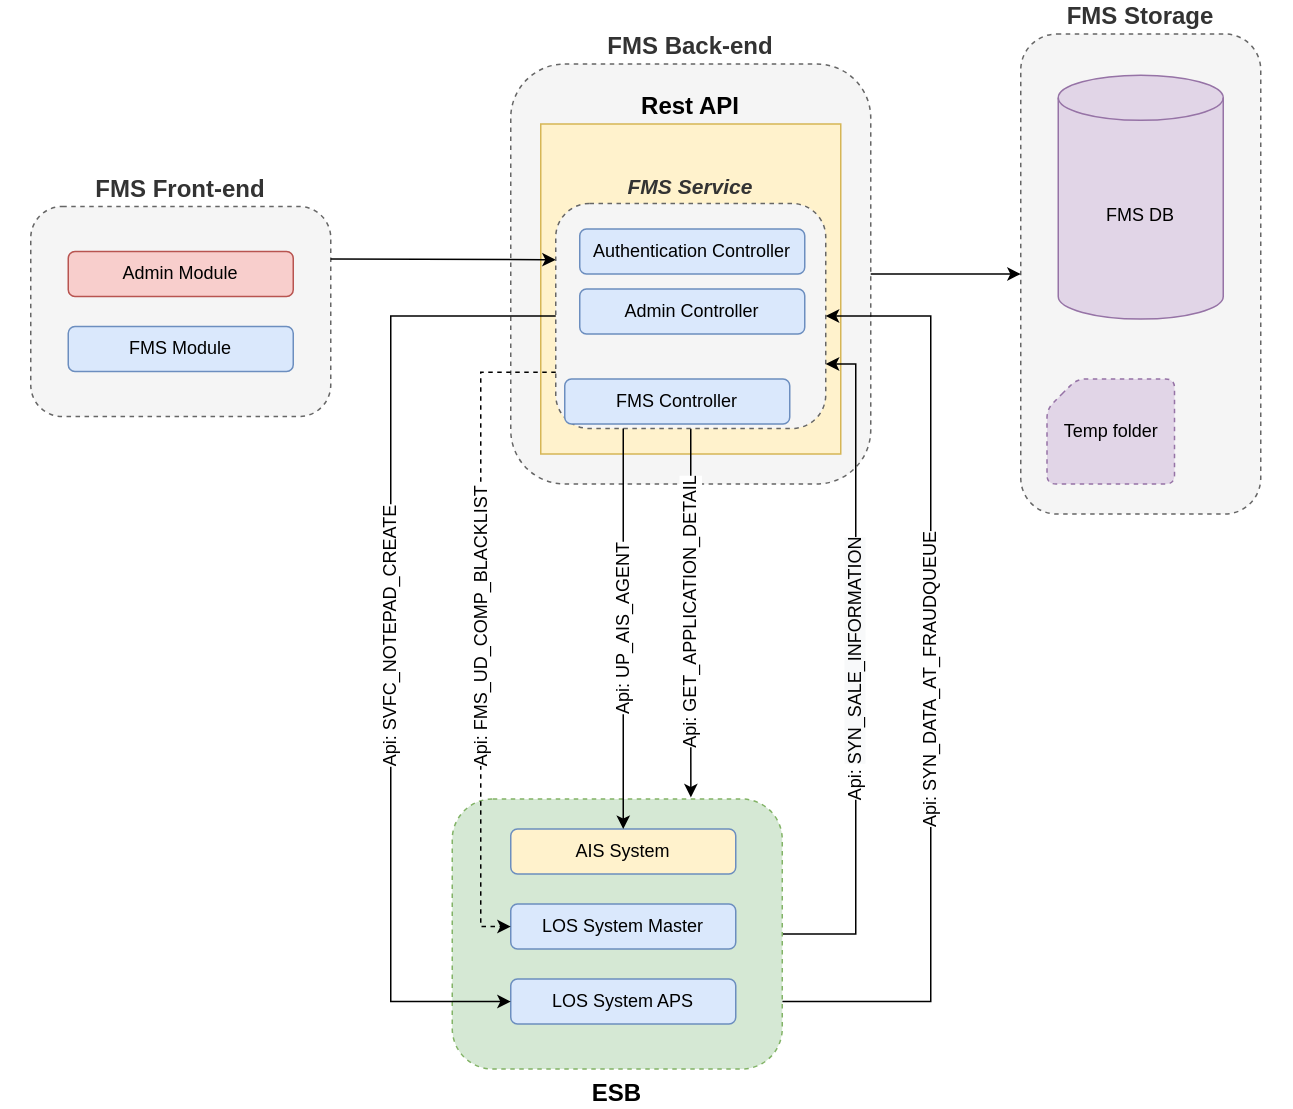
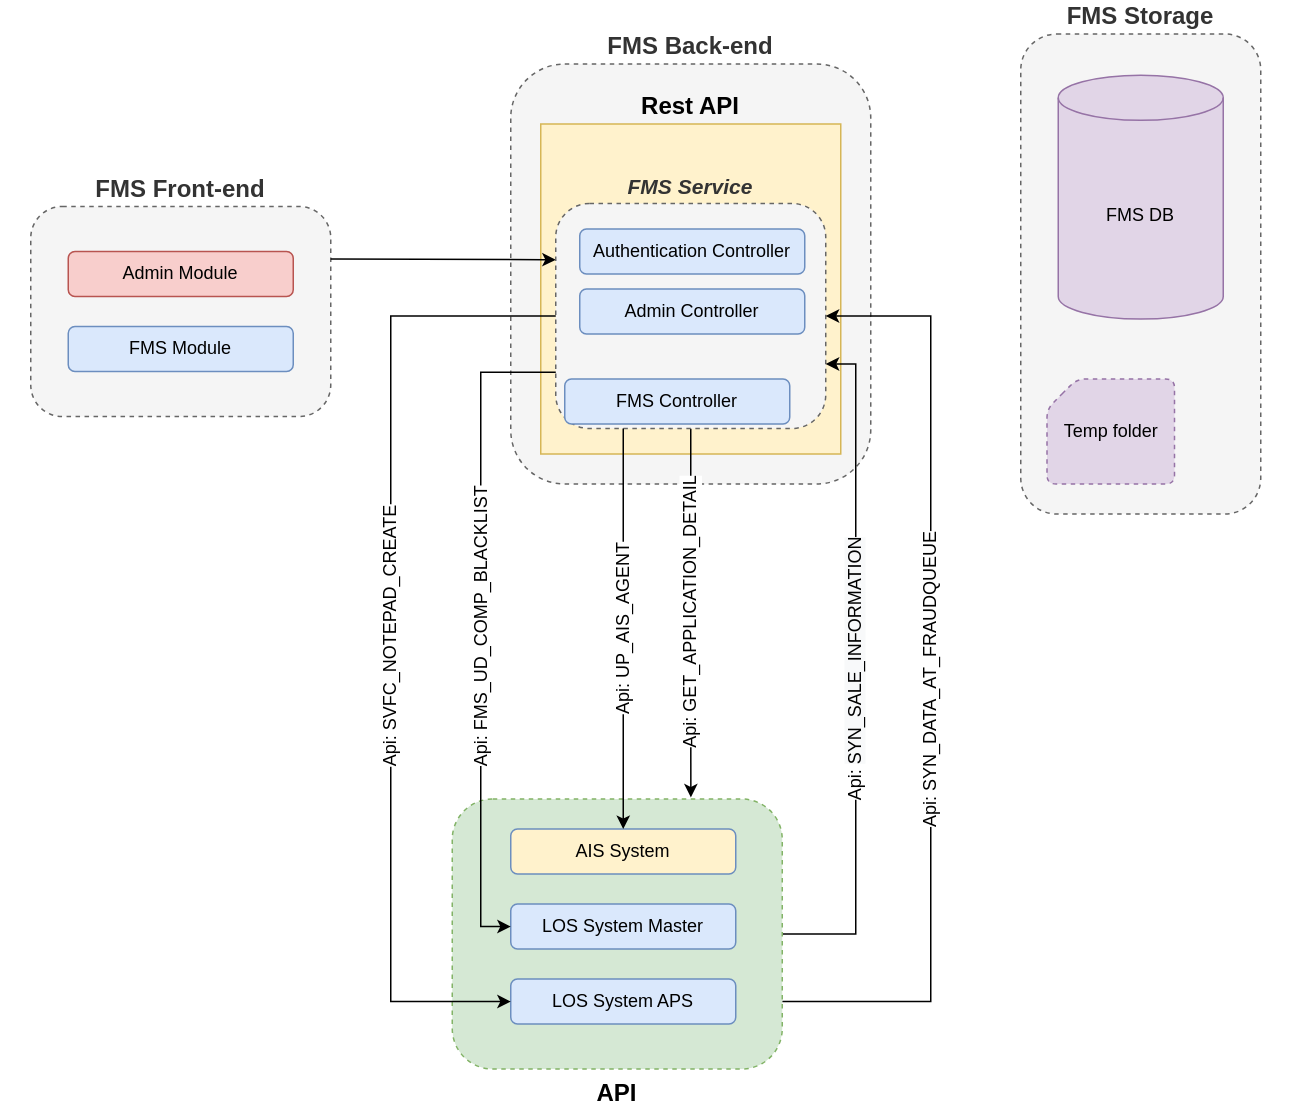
  <mxCell id="0" />
  <mxCell id="1" parent="0" />
  <mxCell id="2" value="&lt;font style=&quot;font-size: 16px&quot;&gt;&lt;b&gt;FMS Front-end&lt;/b&gt;&lt;/font&gt;" style="rounded=1;whiteSpace=wrap;html=1;dashed=1;fillColor=#f5f5f5;strokeColor=#666666;fontColor=#333333;labelPosition=center;verticalLabelPosition=top;align=center;verticalAlign=bottom;" parent="1" vertex="1"><mxGeometry x="20" y="135" width="200" height="140" as="geometry" /></mxCell>
  <mxCell id="3" value="Admin Module" style="rounded=1;whiteSpace=wrap;html=1;fillColor=#f8cecc;strokeColor=#b85450;" parent="1" vertex="1"><mxGeometry x="45" y="165" width="150" height="30" as="geometry" /></mxCell>
  <mxCell id="4" value="FMS Module" style="rounded=1;whiteSpace=wrap;html=1;fillColor=#dae8fc;strokeColor=#6c8ebf;" parent="1" vertex="1"><mxGeometry x="45" y="215" width="150" height="30" as="geometry" /></mxCell>
  <mxCell id="5" value="&lt;font style=&quot;font-size: 16px&quot;&gt;&lt;b&gt;FMS Back-end&lt;/b&gt;&lt;/font&gt;" style="rounded=1;whiteSpace=wrap;html=1;fillColor=#f5f5f5;strokeColor=#666666;fontColor=#333333;labelPosition=center;verticalLabelPosition=top;align=center;verticalAlign=bottom;dashed=1;" parent="1" vertex="1"><mxGeometry x="340" y="40" width="240" height="280" as="geometry" /></mxCell>
  <mxCell id="6" value="&lt;font style=&quot;font-size: 16px&quot;&gt;&lt;b&gt;Rest API&lt;/b&gt;&lt;/font&gt;" style="rounded=0;whiteSpace=wrap;html=1;fillColor=#fff2cc;strokeColor=#d6b656;labelPosition=center;verticalLabelPosition=top;align=center;verticalAlign=bottom;" parent="1" vertex="1"><mxGeometry x="360" y="80" width="200" height="220" as="geometry" /></mxCell>
  <mxCell id="7" value="" style="endArrow=classic;html=1;exitX=1;exitY=0.25;exitDx=0;exitDy=0;entryX=0;entryY=0.25;entryDx=0;entryDy=0;" parent="1" source="2" target="9" edge="1"><mxGeometry width="50" height="50" relative="1" as="geometry"><mxPoint x="220" y="115" as="sourcePoint" /><mxPoint x="300" y="115" as="targetPoint" /></mxGeometry></mxCell>
  <mxCell id="8" value="Api: GET_APPLICATION_DETAIL" style="edgeStyle=orthogonalEdgeStyle;rounded=0;orthogonalLoop=1;jettySize=auto;html=1;exitX=0.5;exitY=1;exitDx=0;exitDy=0;entryX=0.723;entryY=-0.006;entryDx=0;entryDy=0;entryPerimeter=0;labelBackgroundColor=default;fontSize=12;horizontal=0;" edge="1" parent="1" source="9" target="18"><mxGeometry relative="1" as="geometry" /></mxCell>
  <mxCell id="9" value="&lt;font style=&quot;font-size: 14px&quot;&gt;&lt;b&gt;&lt;i&gt;FMS Service&lt;/i&gt;&lt;/b&gt;&lt;/font&gt;" style="rounded=1;whiteSpace=wrap;html=1;dashed=1;fillColor=#f5f5f5;strokeColor=#666666;fontColor=#333333;labelPosition=center;verticalLabelPosition=top;align=center;verticalAlign=bottom;" parent="1" vertex="1"><mxGeometry x="370" y="133" width="180" height="150" as="geometry" /></mxCell>
  <mxCell id="10" value="Authentication Controller" style="rounded=1;whiteSpace=wrap;html=1;fillColor=#dae8fc;strokeColor=#6c8ebf;" parent="1" vertex="1"><mxGeometry x="386" y="150" width="150" height="30" as="geometry" /></mxCell>
  <mxCell id="11" value="Admin Controller" style="rounded=1;whiteSpace=wrap;html=1;fillColor=#dae8fc;strokeColor=#6c8ebf;" parent="1" vertex="1"><mxGeometry x="386" y="190" width="150" height="30" as="geometry" /></mxCell>
  <mxCell id="12" value="FMS Controller" style="rounded=1;whiteSpace=wrap;html=1;fillColor=#dae8fc;strokeColor=#6c8ebf;" parent="1" vertex="1"><mxGeometry x="376" y="250" width="150" height="30" as="geometry" /></mxCell>
  <mxCell id="13" value="&lt;font style=&quot;font-size: 16px&quot;&gt;&lt;b&gt;FMS Storage&lt;/b&gt;&lt;/font&gt;" style="rounded=1;whiteSpace=wrap;html=1;fillColor=#f5f5f5;strokeColor=#666666;fontColor=#333333;labelPosition=center;verticalLabelPosition=top;align=center;verticalAlign=bottom;dashed=1;" parent="1" vertex="1"><mxGeometry x="680" y="20" width="160" height="320" as="geometry" /></mxCell>
  <mxCell id="14" value="FMS DB" style="shape=cylinder3;whiteSpace=wrap;html=1;boundedLbl=1;backgroundOutline=1;size=15;rounded=0;fillColor=#e1d5e7;strokeColor=#9673a6;" parent="1" vertex="1"><mxGeometry x="705" y="47.5" width="110" height="162.5" as="geometry" /></mxCell>
- <mxCell id="15" value="" style="endArrow=classic;html=1;exitX=1;exitY=0.5;exitDx=0;exitDy=0;entryX=0;entryY=0.5;entryDx=0;entryDy=0;" parent="1" source="5" target="13" edge="1"><mxGeometry width="50" height="50" relative="1" as="geometry"><mxPoint x="380" y="310" as="sourcePoint" /><mxPoint x="430" y="260" as="targetPoint" /></mxGeometry></mxCell>
  <mxCell id="16" value="Api:&amp;nbsp;&lt;span style=&quot;color: rgb(0 , 0 , 0) ; font-family: &amp;#34;helvetica&amp;#34; ; font-size: 12px ; font-style: normal ; font-weight: 400 ; letter-spacing: normal ; text-align: left ; text-indent: 0px ; text-transform: none ; word-spacing: 0px ; background-color: rgb(248 , 249 , 250) ; display: inline ; float: none&quot;&gt;SYN_SALE_INFORMATION&lt;/span&gt;&lt;br&gt;" style="edgeStyle=orthogonalEdgeStyle;rounded=0;orthogonalLoop=1;jettySize=auto;html=1;exitX=1;exitY=0.5;exitDx=0;exitDy=0;entryX=1;entryY=0.713;entryDx=0;entryDy=0;entryPerimeter=0;labelBackgroundColor=default;fontSize=12;horizontal=0;" edge="1" parent="1" source="18" target="9"><mxGeometry relative="1" as="geometry" /></mxCell>
  <mxCell id="17" value="&lt;span style=&quot;color: rgb(0 , 0 , 0) ; font-family: &amp;#34;helvetica&amp;#34; ; font-size: 12px ; font-style: normal ; font-weight: 400 ; letter-spacing: normal ; text-align: center ; text-indent: 0px ; text-transform: none ; word-spacing: 0px ; background-color: rgb(255 , 255 , 255) ; display: inline ; float: none&quot;&gt;Api: SYN_DATA_AT_FRAUDQUEUE&lt;/span&gt;" style="edgeStyle=orthogonalEdgeStyle;rounded=0;orthogonalLoop=1;jettySize=auto;html=1;exitX=1;exitY=0.75;exitDx=0;exitDy=0;entryX=1;entryY=0.5;entryDx=0;entryDy=0;labelBackgroundColor=default;fontSize=12;horizontal=0;" edge="1" parent="1" source="18" target="9"><mxGeometry relative="1" as="geometry"><Array as="points"><mxPoint x="620" y="665" /><mxPoint x="620" y="208" /></Array></mxGeometry></mxCell>
- <mxCell id="18" value="&lt;span style=&quot;font-size: 16px&quot;&gt;&lt;b&gt;ESB&lt;/b&gt;&lt;/span&gt;" style="rounded=1;whiteSpace=wrap;html=1;fillColor=#d5e8d4;strokeColor=#82b366;labelPosition=center;verticalLabelPosition=bottom;align=center;verticalAlign=top;dashed=1;" parent="1" vertex="1"><mxGeometry x="301" y="530" width="220" height="180" as="geometry" /></mxCell>
+ <mxCell id="18" value="&lt;span style=&quot;font-size: 16px&quot;&gt;&lt;b&gt;API&lt;/b&gt;&lt;/span&gt;" style="rounded=1;whiteSpace=wrap;html=1;fillColor=#d5e8d4;strokeColor=#82b366;labelPosition=center;verticalLabelPosition=bottom;align=center;verticalAlign=top;dashed=1;" parent="1" vertex="1"><mxGeometry x="301" y="530" width="220" height="180" as="geometry" /></mxCell>
  <mxCell id="19" value="Temp folder" style="verticalLabelPosition=middle;verticalAlign=middle;html=1;shape=card;whiteSpace=wrap;size=20;arcSize=12;rounded=1;dashed=1;labelPosition=center;align=center;fillColor=#e1d5e7;strokeColor=#9673a6;" parent="1" vertex="1"><mxGeometry x="697.5" y="250" width="85" height="70" as="geometry" /></mxCell>
  <mxCell id="20" value="LOS System APS" style="rounded=1;whiteSpace=wrap;html=1;fillColor=#dae8fc;strokeColor=#6c8ebf;" parent="1" vertex="1"><mxGeometry x="340" y="650" width="150" height="30" as="geometry" /></mxCell>
  <mxCell id="21" value="LOS System Master" style="rounded=1;whiteSpace=wrap;html=1;fillColor=#dae8fc;strokeColor=#6c8ebf;" parent="1" vertex="1"><mxGeometry x="340" y="600" width="150" height="30" as="geometry" /></mxCell>
  <mxCell id="22" value="AIS System" style="rounded=1;whiteSpace=wrap;html=1;fillColor=#fff2cc;strokeColor=#6c8ebf;" parent="1" vertex="1"><mxGeometry x="340" y="550" width="150" height="30" as="geometry" /></mxCell>
  <mxCell id="23" value="Api: UP_AIS_AGENT" style="edgeStyle=orthogonalEdgeStyle;rounded=0;orthogonalLoop=1;jettySize=auto;html=1;exitX=0.25;exitY=1;exitDx=0;exitDy=0;labelBackgroundColor=default;fontSize=12;horizontal=0;" edge="1" parent="1" source="9" target="22"><mxGeometry relative="1" as="geometry" /></mxCell>
  <mxCell id="24" value="Api: SVFC_NOTEPAD_CREATE" style="edgeStyle=orthogonalEdgeStyle;rounded=0;orthogonalLoop=1;jettySize=auto;html=1;exitX=0;exitY=0.5;exitDx=0;exitDy=0;labelBackgroundColor=default;fontSize=12;horizontal=0;" edge="1" parent="1" source="9"><mxGeometry relative="1" as="geometry"><mxPoint x="340" y="665" as="targetPoint" /><Array as="points"><mxPoint x="260" y="208" /><mxPoint x="260" y="665" /></Array></mxGeometry></mxCell>
- <mxCell id="25" value="Api: FMS_UD_COMP_BLACKLIST" style="edgeStyle=orthogonalEdgeStyle;rounded=0;orthogonalLoop=1;jettySize=auto;html=1;exitX=0;exitY=0.75;exitDx=0;exitDy=0;entryX=0;entryY=0.5;entryDx=0;entryDy=0;labelBackgroundColor=default;fontSize=12;horizontal=0;dashed=1;" edge="1" parent="1" source="9" target="21"><mxGeometry relative="1" as="geometry"><Array as="points"><mxPoint x="320" y="246" /><mxPoint x="320" y="615" /></Array></mxGeometry></mxCell>
+ <mxCell id="25" value="Api: FMS_UD_COMP_BLACKLIST" style="edgeStyle=orthogonalEdgeStyle;rounded=0;orthogonalLoop=1;jettySize=auto;html=1;exitX=0;exitY=0.75;exitDx=0;exitDy=0;entryX=0;entryY=0.5;entryDx=0;entryDy=0;labelBackgroundColor=default;fontSize=12;horizontal=0;" edge="1" parent="1" source="9" target="21"><mxGeometry relative="1" as="geometry"><Array as="points"><mxPoint x="320" y="246" /><mxPoint x="320" y="615" /></Array></mxGeometry></mxCell>
